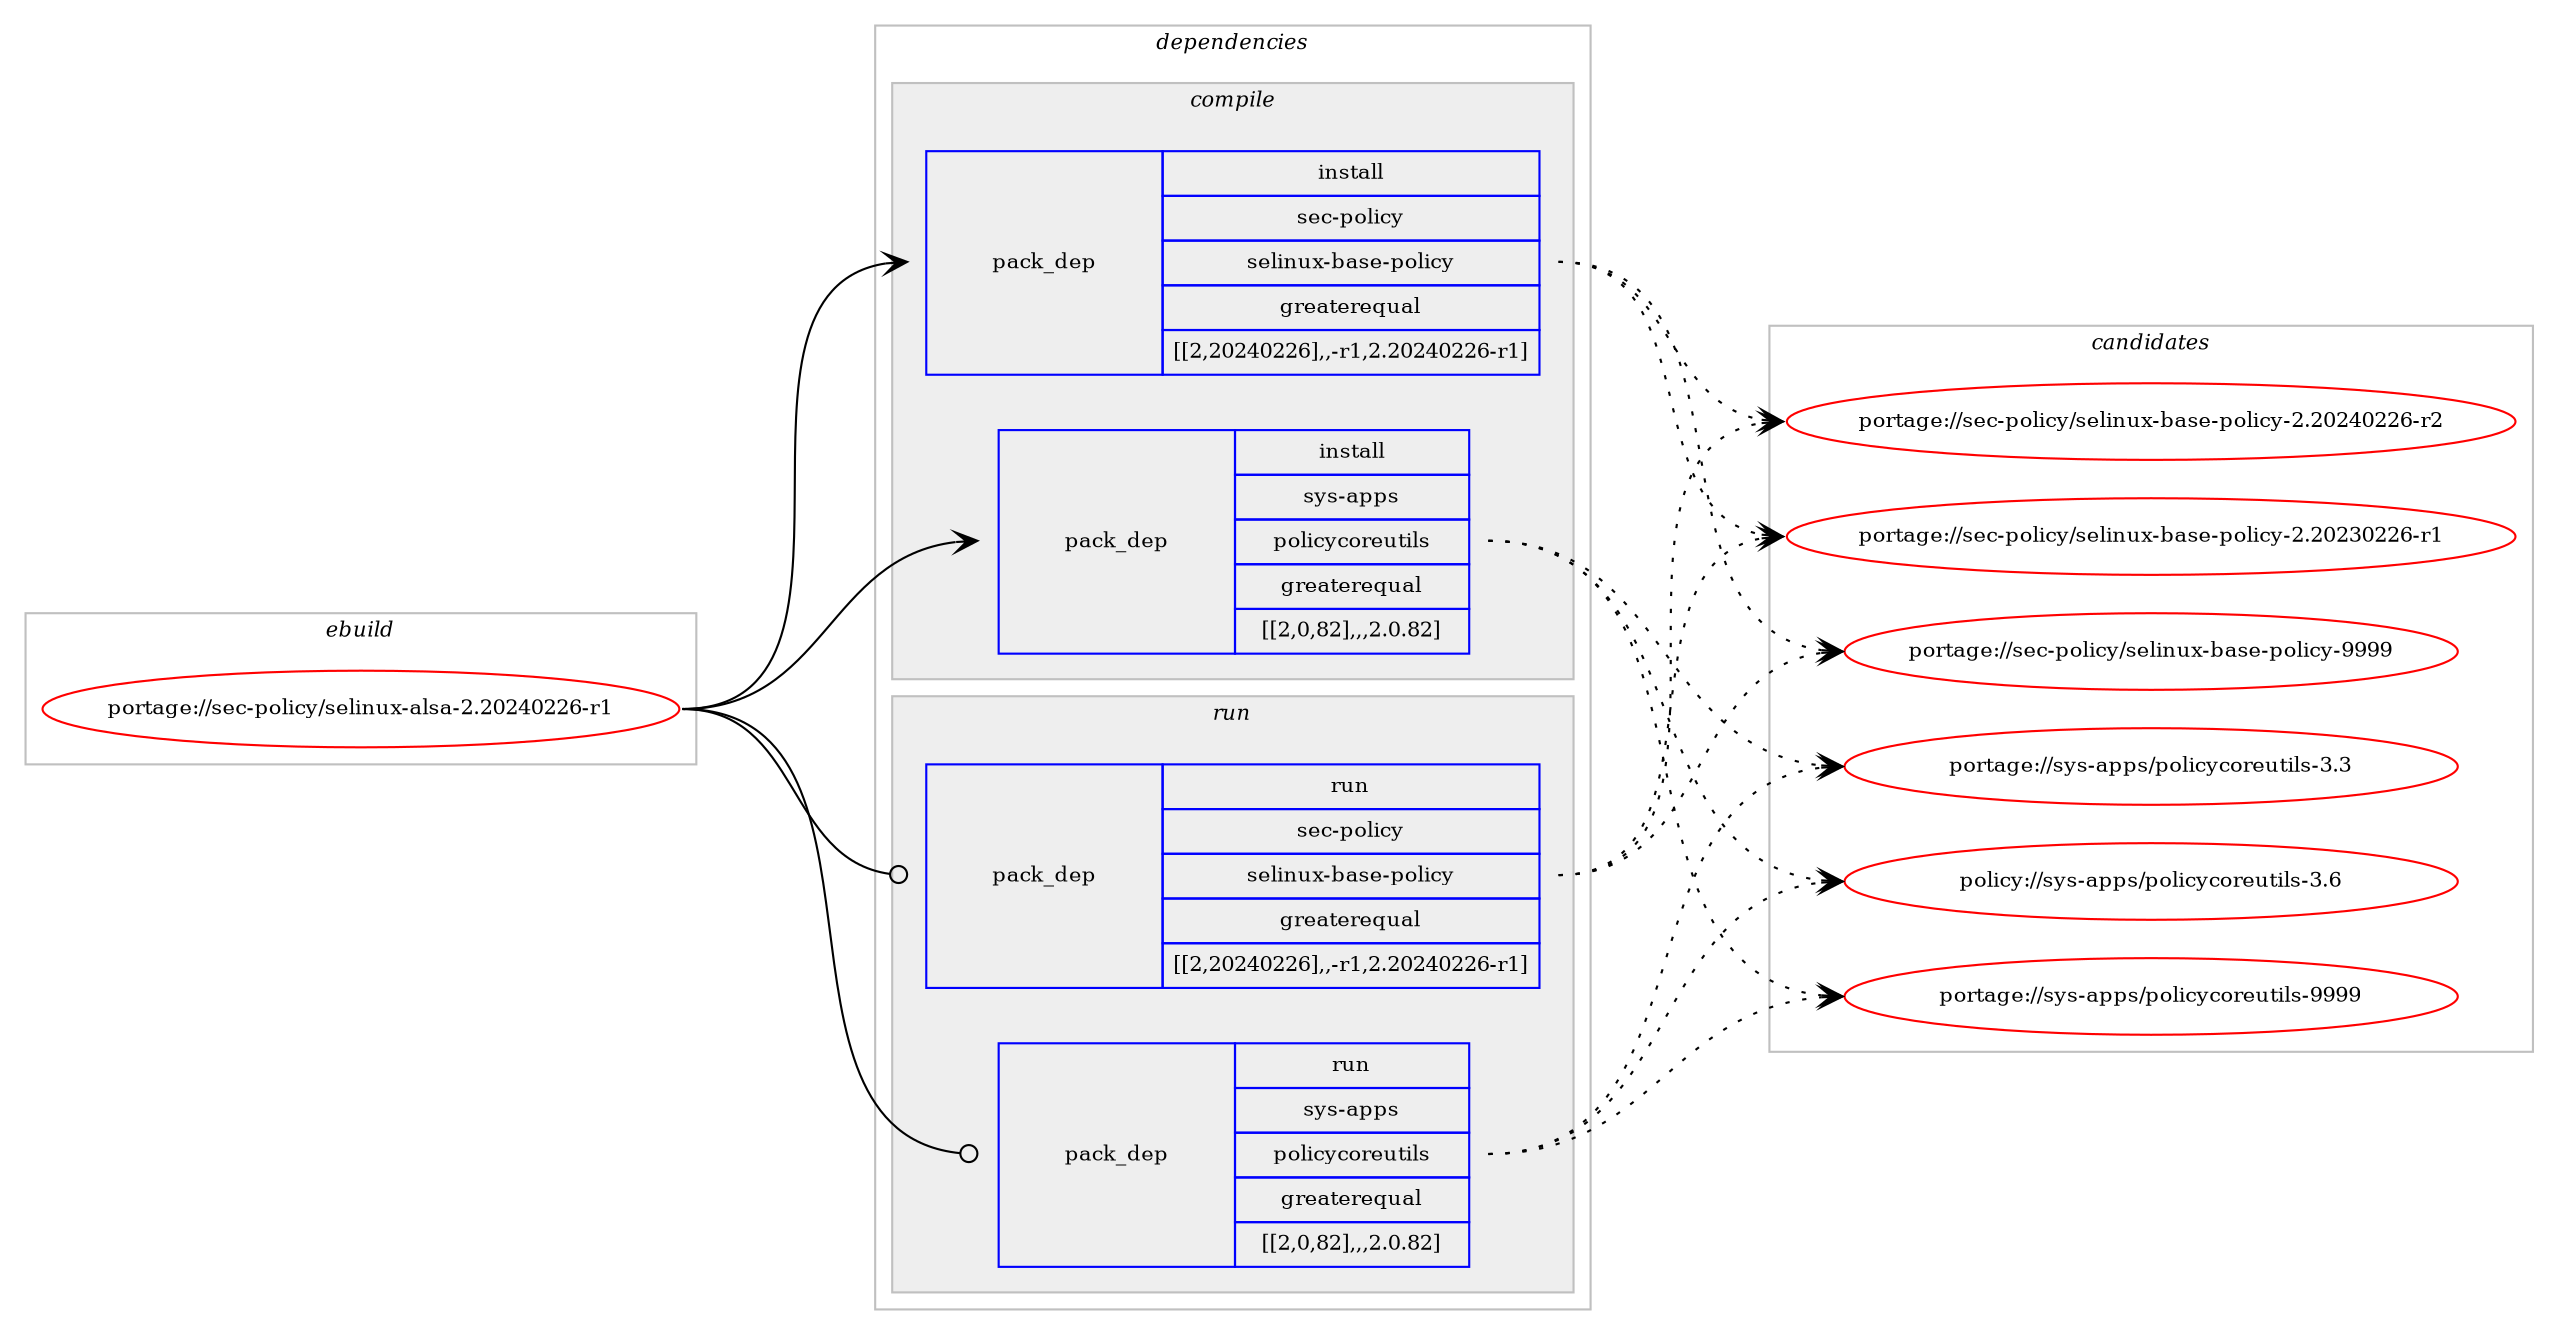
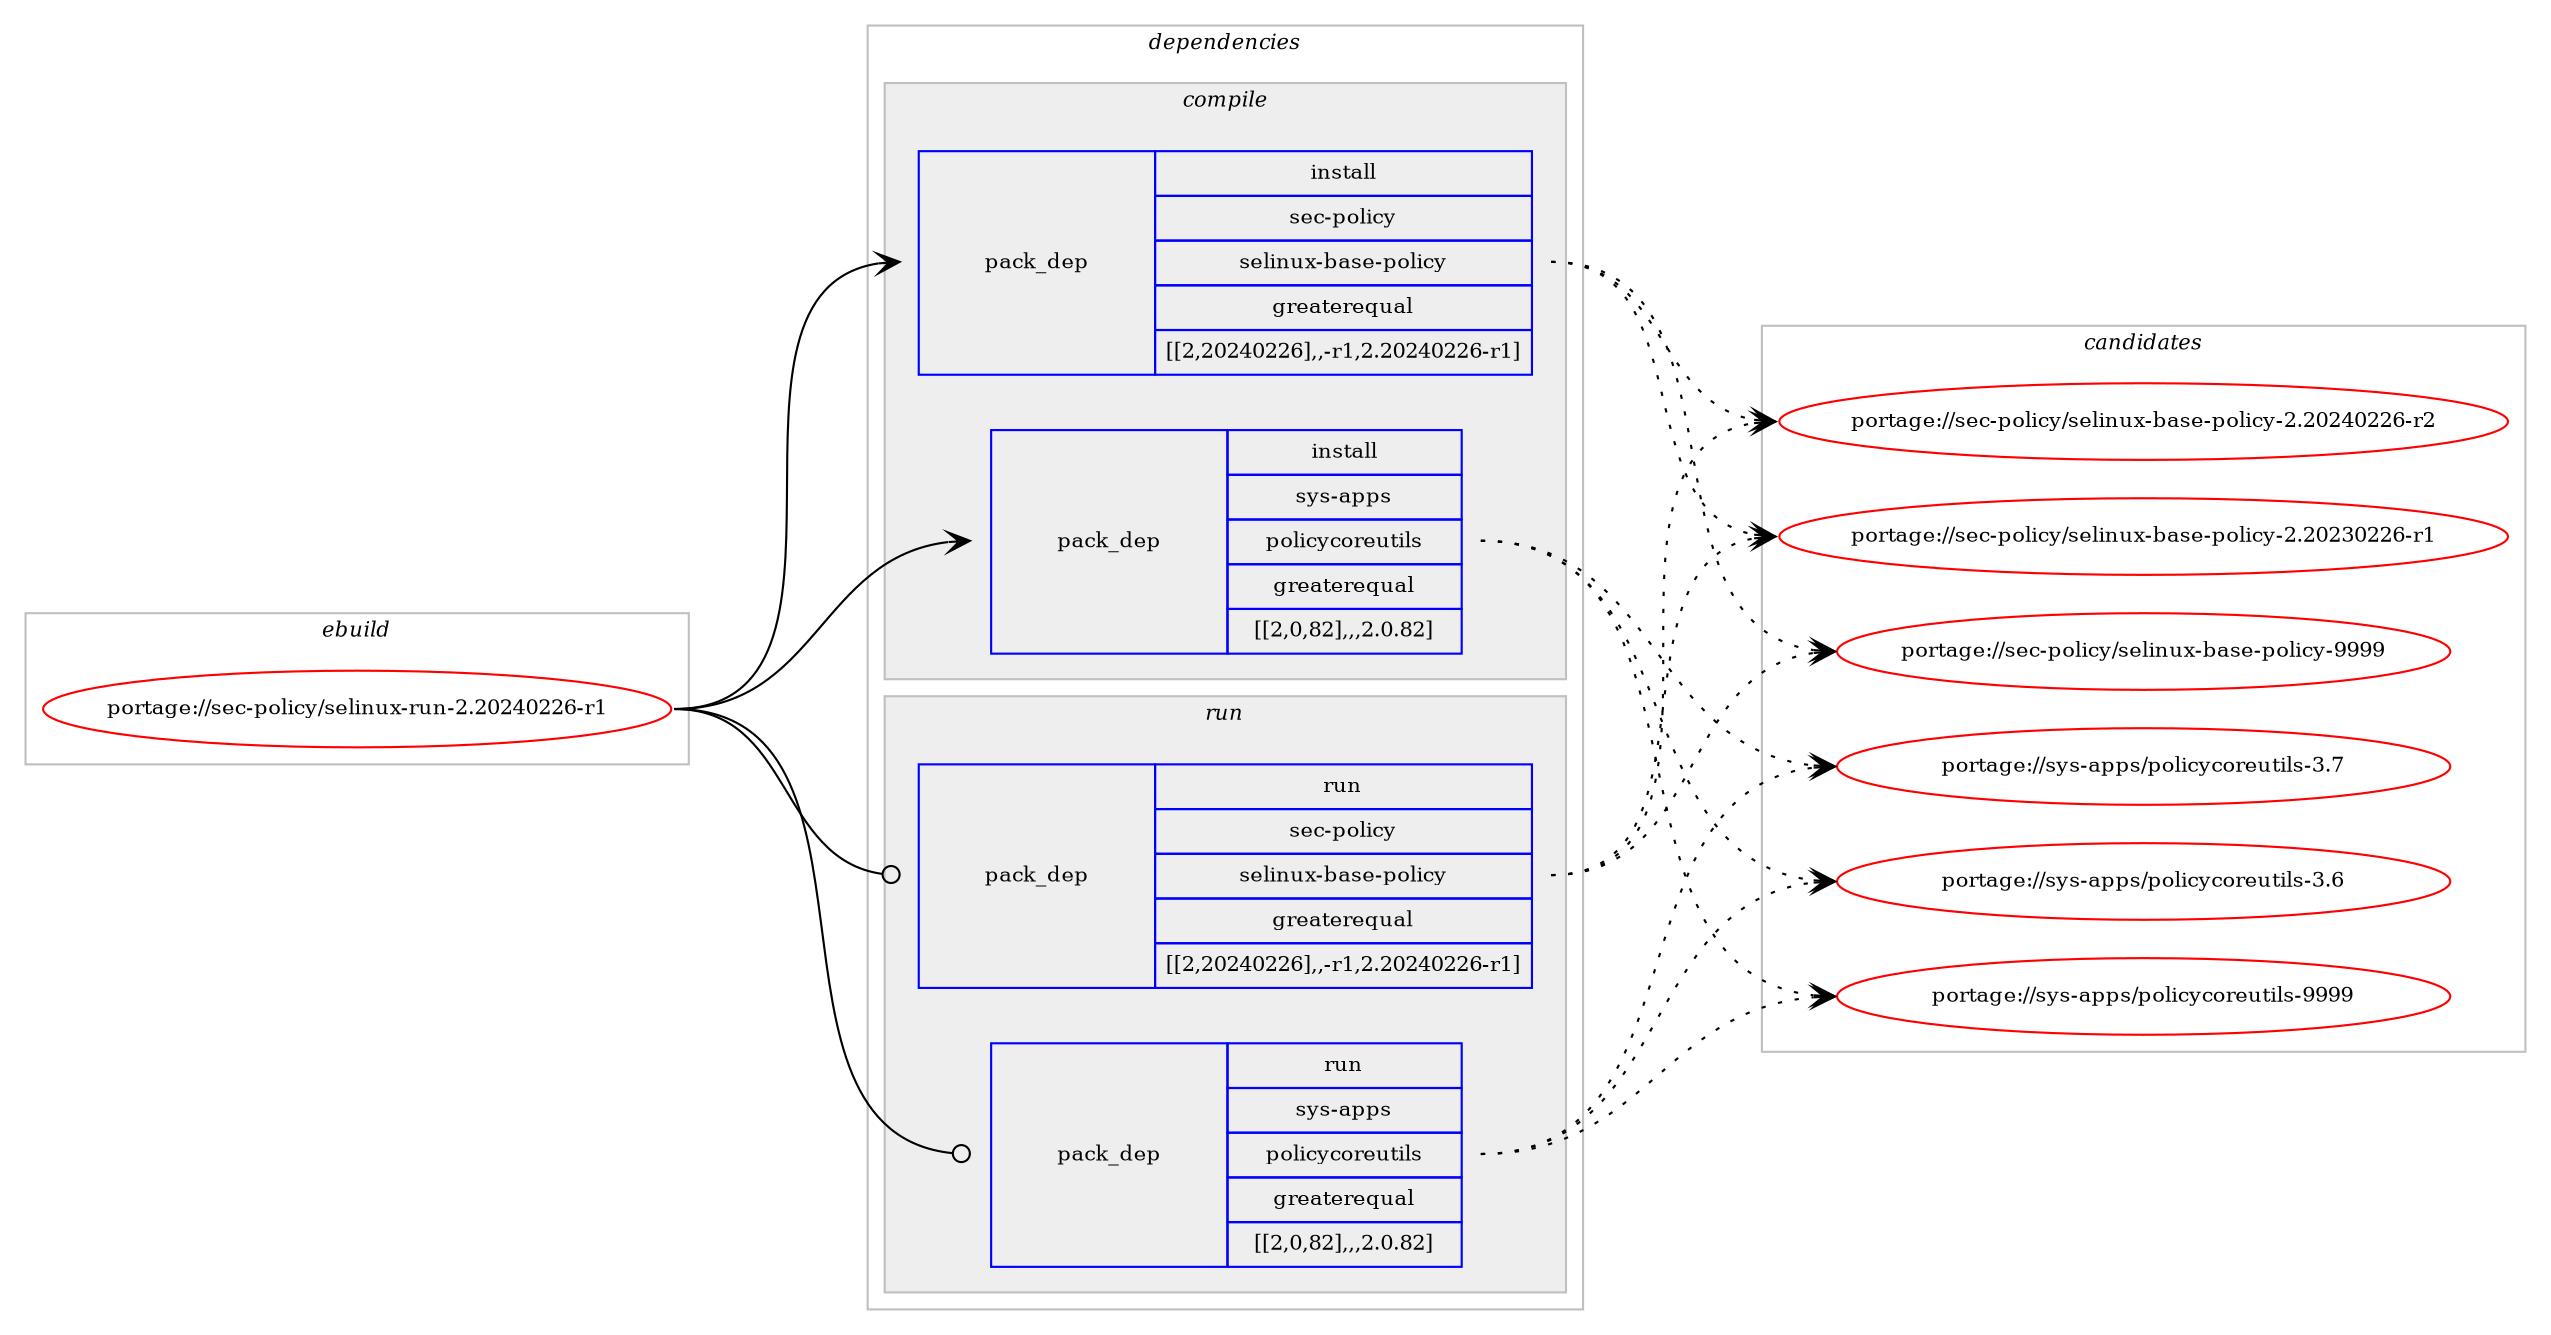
  digraph {
    compound=true
    concentrate=true
    fontname="DejaVu Serif"
    fontsize=10
    newrank=true
    rankdir=LR
    ranksep=1.5
    node [color=red fontname="DejaVu Serif" fontsize=10]
    edge [arrowhead=vee fontname="DejaVu Serif" headport=w style=dotted tailport=e weight=100]
-   n1 [label="portage://sec-policy/selinux-alsa-2.20240226-r1" width=4]
+   n1 [label="portage://sec-policy/selinux-run-2.20240226-r1" width=4]
    n2 [color=blue label=<<TABLE BORDER="0" CELLBORDER="1" CELLSPACING="0" CELLPADDING="4" WIDTH="220"><TR><TD ROWSPAN="6" CELLPADDING="30">pack_dep</TD></TR><TR><TD WIDTH="110">install</TD></TR><TR><TD>sec-policy</TD></TR><TR><TD>selinux-base-policy</TD></TR><TR><TD>greaterequal</TD></TR><TR><TD>[[2,20240226],,-r1,2.20240226-r1]</TD></TR></TABLE>> shape=none]
    n3 [color=blue label=<<TABLE BORDER="0" CELLBORDER="1" CELLSPACING="0" CELLPADDING="4" WIDTH="220"><TR><TD ROWSPAN="6" CELLPADDING="30">pack_dep</TD></TR><TR><TD WIDTH="110">install</TD></TR><TR><TD>sys-apps</TD></TR><TR><TD>policycoreutils</TD></TR><TR><TD>greaterequal</TD></TR><TR><TD>[[2,0,82],,,2.0.82]</TD></TR></TABLE>> shape=none]
    n4 [color=blue label=<<TABLE BORDER="0" CELLBORDER="1" CELLSPACING="0" CELLPADDING="4" WIDTH="220"><TR><TD ROWSPAN="6" CELLPADDING="30">pack_dep</TD></TR><TR><TD WIDTH="110">run</TD></TR><TR><TD>sec-policy</TD></TR><TR><TD>selinux-base-policy</TD></TR><TR><TD>greaterequal</TD></TR><TR><TD>[[2,20240226],,-r1,2.20240226-r1]</TD></TR></TABLE>> shape=none]
    n5 [color=blue label=<<TABLE BORDER="0" CELLBORDER="1" CELLSPACING="0" CELLPADDING="4" WIDTH="220"><TR><TD ROWSPAN="6" CELLPADDING="30">pack_dep</TD></TR><TR><TD WIDTH="110">run</TD></TR><TR><TD>sys-apps</TD></TR><TR><TD>policycoreutils</TD></TR><TR><TD>greaterequal</TD></TR><TR><TD>[[2,0,82],,,2.0.82]</TD></TR></TABLE>> shape=none]
    n6 [label="portage://sec-policy/selinux-base-policy-9999" width=4]
    n7 [label="portage://sec-policy/selinux-base-policy-2.20240226-r2" width=4]
    n8 [label="portage://sec-policy/selinux-base-policy-2.20230226-r1" width=4]
    n9 [label="portage://sys-apps/policycoreutils-9999" width=4]
-   n10 [label="portage://sys-apps/policycoreutils-3.3" width=4]
-   n11 [label="policy://sys-apps/policycoreutils-3.6" width=4]
+   n10 [label="portage://sys-apps/policycoreutils-3.7" width=4]
+   n11 [label="portage://sys-apps/policycoreutils-3.6" width=4]
    subgraph cluster_1 {
      color=gray
      label=<<i>ebuild</i>>
      n1
    }
    subgraph cluster_2 {
      color=gray
      label=<<i>dependencies</i>>
      subgraph cluster_3 {
        color=gray
        fillcolor="#eeeeee"
        label=<<i>compile</i>>
        style=filled
        subgraph sub_4 {
          color=gray
          fillcolor="#eeeeee"
          label=<<i>compile</i>>
          style=filled
          n2
        }
        subgraph sub_5 {
          color=gray
          fillcolor="#eeeeee"
          label=<<i>compile</i>>
          style=filled
          n3
        }
      }
      subgraph cluster_6 {
        color=gray
        fillcolor="#eeeeee"
        label=<<i>compile and run</i>>
        style=filled
      }
      subgraph cluster_7 {
        color=gray
        fillcolor="#eeeeee"
        label=<<i>run</i>>
        style=filled
        subgraph sub_8 {
          color=gray
          fillcolor="#eeeeee"
          label=<<i>run</i>>
          style=filled
          n4
        }
        subgraph sub_9 {
          color=gray
          fillcolor="#eeeeee"
          label=<<i>run</i>>
          style=filled
          n5
        }
      }
    }
    subgraph cluster_10 {
      color=gray
      label=<<i>candidates</i>>
      rank=same
      subgraph sub_11 {
        color=black
        label=<<i>candidates</i>>
        nodesep=1
        rank=same
        n6
        n7
        n8
      }
      subgraph sub_12 {
        color=black
        label=<<i>candidates</i>>
        nodesep=1
        rank=same
        n9
        n10
        n11
      }
      subgraph sub_13 {
        color=black
        label=<<i>candidates</i>>
        nodesep=1
        rank=same
        n6
        n7
        n8
      }
      subgraph sub_14 {
        color=black
        label=<<i>candidates</i>>
        nodesep=1
        rank=same
        n9
        n10
        n11
      }
    }
    n1 -> n2 [style=solid weight=20]
    n1 -> n3 [style=solid weight=20]
    n1 -> n4 [arrowhead=odot style=solid weight=20]
    n1 -> n5 [arrowhead=odot style=solid weight=20]
    n2 -> n6
    n2 -> n7
    n2 -> n8
    n3 -> n9
    n3 -> n10
    n3 -> n11
    n4 -> n6
    n4 -> n7
    n4 -> n8
    n5 -> n9
    n5 -> n10
    n5 -> n11
  }
